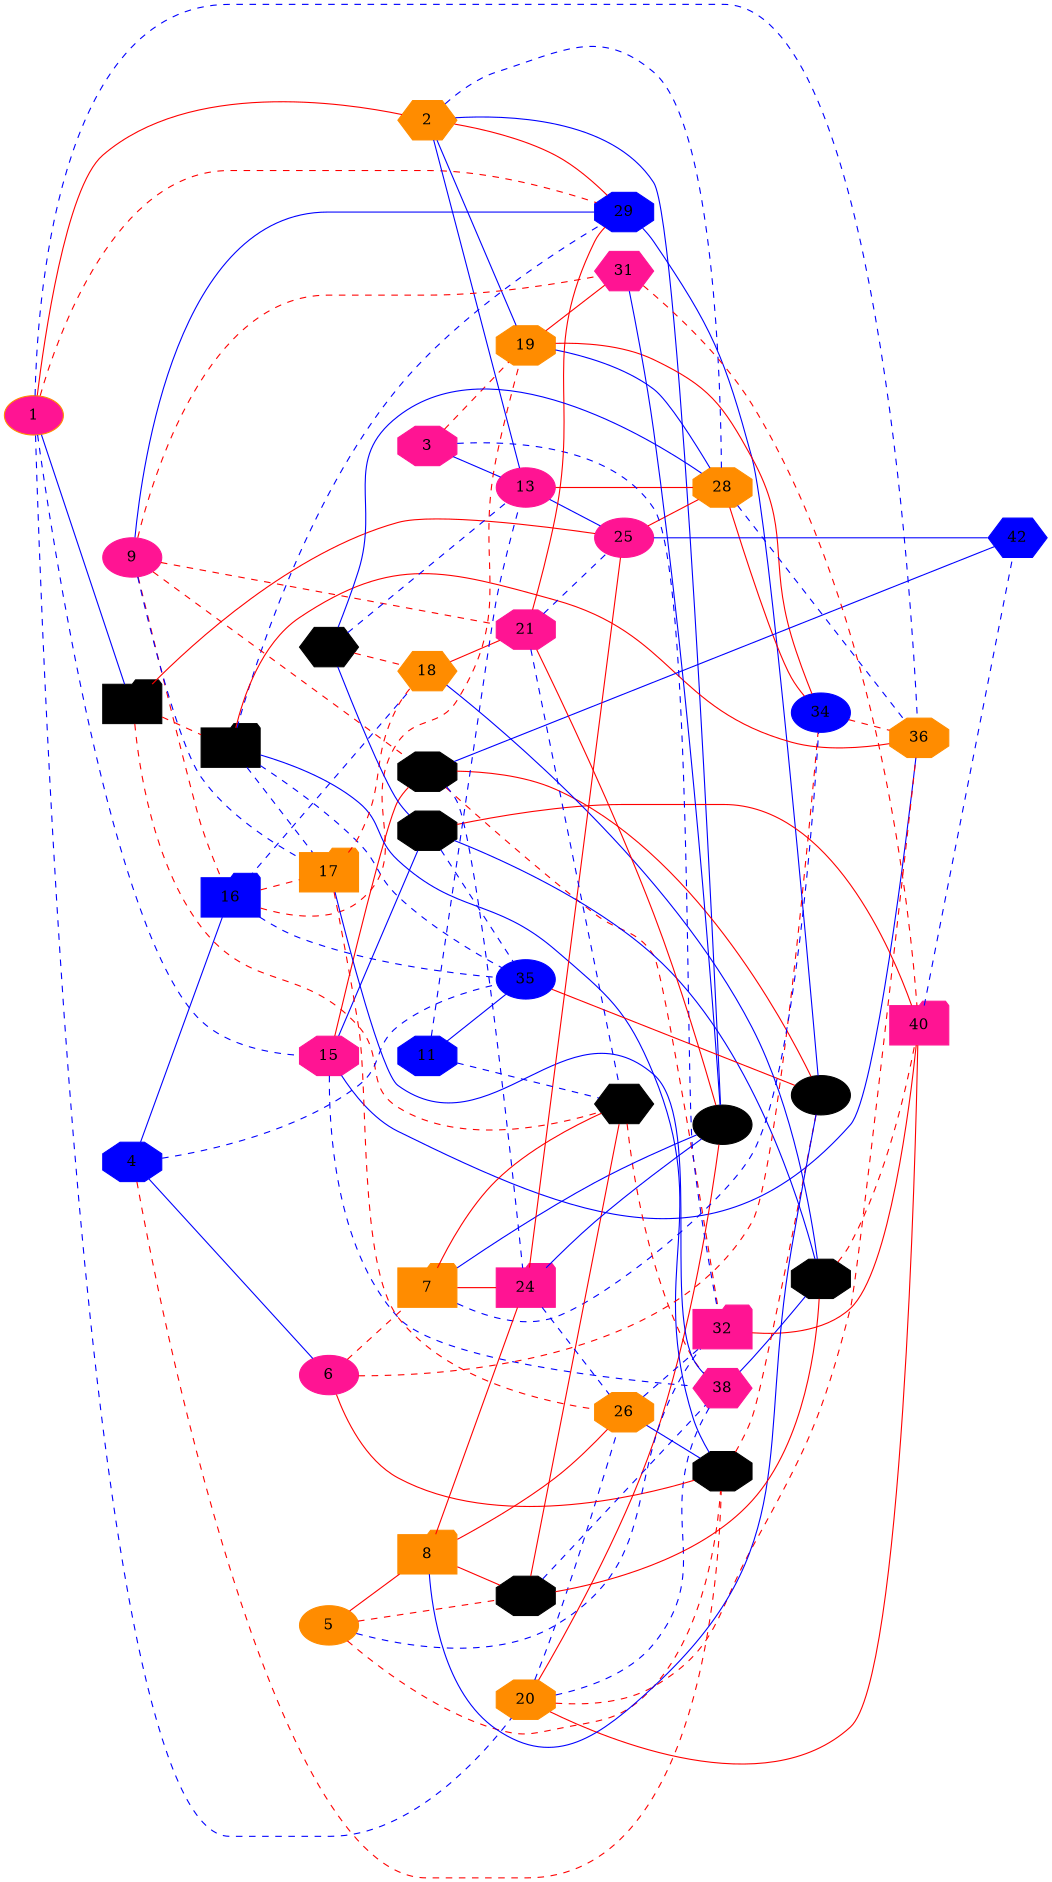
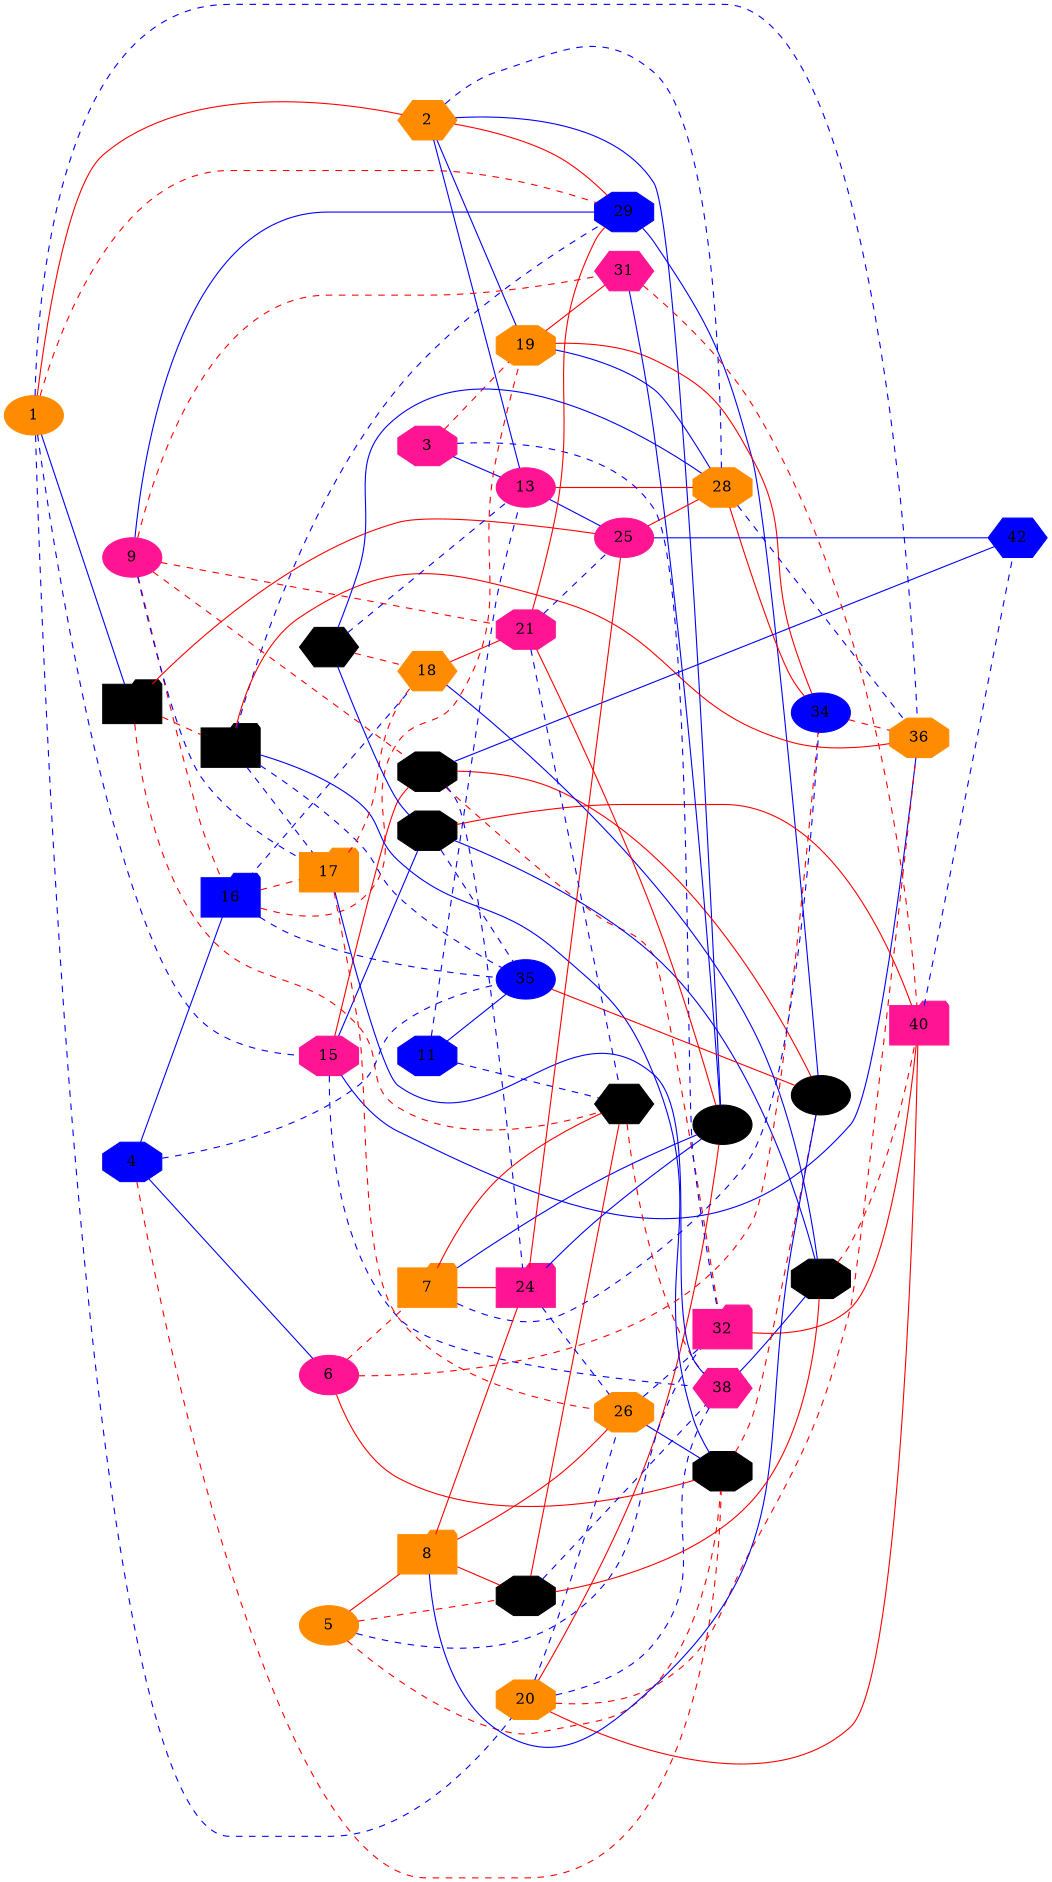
  graph {
    rankdir=LR
    node [color=darkorange shape=octagon style=filled]
    edge [color=blue style=solid weight=1.0]
-   1 [shape=ellipse fillcolor=deeppink]
+   1 [shape=ellipse]
    2 [shape=hexagon]
    12 [color=black shape=folder]
    15 [color=deeppink]
    20
    29 [color=blue]
    36
    13 [color=deeppink shape=ellipse]
    19
    28
    37 [color=black shape=ellipse]
    33 [color=black shape=hexagon]
    14 [color=black shape=folder]
    25 [color=deeppink shape=ellipse]
    22 [color=black]
    23 [color=black]
    38 [color=deeppink shape=hexagon]
    26
    40 [color=deeppink shape=folder]
    41 [color=black shape=ellipse]
    34 [color=blue shape=ellipse]
    31 [color=deeppink shape=hexagon]
    3 [color=deeppink]
    32 [color=deeppink shape=folder]
    4 [color=blue]
    6 [color=deeppink shape=ellipse]
    16 [color=blue shape=folder]
    27 [color=black]
    35 [color=blue shape=ellipse]
    7 [shape=folder]
    17 [shape=folder]
    18 [shape=hexagon]
    5 [shape=ellipse]
    8 [shape=folder]
    30 [color=black]
    24 [color=deeppink shape=folder]
    39 [color=black]
    9 [color=deeppink shape=ellipse]
    21 [color=deeppink]
    42 [color=blue shape=hexagon]
    10 [color=black shape=hexagon]
    11 [color=blue]
    1 -- 2 [color=red]
    1 -- 12
    1 -- 15 [style=dashed]
    1 -- 20 [style=dashed]
    1 -- 29 [color=red style=dashed]
    1 -- 36 [style=dashed]
    2 -- 29 [color=red]
    2 -- 13
    2 -- 19
    2 -- 28 [style=dashed]
    2 -- 37
    12 -- 33 [color=red style=dashed]
    12 -- 14 [color=red style=dashed]
    12 -- 25 [color=red]
    15 -- 36
    15 -- 22 [color=red]
    15 -- 23 [weight=2.0]
    15 -- 38 [style=dashed]
    20 -- 36 [color=red style=dashed]
    20 -- 37 [color=red]
    20 -- 38 [style=dashed]
    20 -- 26 [style=dashed]
    20 -- 40 [color=red]
    29 -- 41
    13 -- 28 [color=red]
    13 -- 25
    19 -- 28
    19 -- 34 [color=red]
    19 -- 31 [color=red]
    28 -- 36 [style=dashed]
    28 -- 34 [color=red]
    33 -- 38 [color=red style=dashed]
    14 -- 29 [style=dashed]
    14 -- 36 [color=red]
    14 -- 27
    14 -- 35 [style=dashed]
    14 -- 17 [style=dashed]
    25 -- 28 [color=red weight=2.0]
    25 -- 42 [weight=4.0]
    22 -- 41 [color=red]
    22 -- 32 [color=red style=dashed]
    22 -- 24 [style=dashed]
    22 -- 42
    23 -- 40 [color=red]
    23 -- 35 [style=dashed]
    23 -- 39
    38 -- 39
    26 -- 32 [style=dashed]
    26 -- 27
    40 -- 42 [style=dashed]
    34 -- 36 [color=red style=dashed]
    31 -- 37
    31 -- 40 [color=red style=dashed]
    3 -- 13
    3 -- 19 [color=red style=dashed]
    3 -- 32 [style=dashed weight=2.0]
    32 -- 40 [color=red]
    4 -- 6
    4 -- 16
    4 -- 27 [color=red style=dashed]
    4 -- 35 [style=dashed]
    6 -- 34 [color=red style=dashed weight=2.0]
    6 -- 27 [color=red]
    6 -- 7 [color=red style=dashed weight=2.0]
    16 -- 19 [color=red style=dashed]
    16 -- 35 [style=dashed]
    16 -- 17 [color=red style=dashed]
    16 -- 18 [style=dashed]
    27 -- 41 [color=red style=dashed]
    35 -- 41 [color=red]
    7 -- 37
    7 -- 33 [color=red]
    7 -- 34 [style=dashed]
    7 -- 24 [color=red]
    17 -- 38
    17 -- 26 [color=red style=dashed]
    17 -- 18 [color=red style=dashed]
    18 -- 39 [weight=2.0]
    18 -- 21 [color=red]
    5 -- 32 [style=dashed]
    5 -- 27 [color=red style=dashed]
    5 -- 8 [color=red]
    5 -- 30 [color=red style=dashed]
    8 -- 26 [color=red]
    8 -- 41 [weight=2.0]
    8 -- 30 [color=red]
    8 -- 24 [color=red]
    30 -- 33 [color=red weight=2.0]
    30 -- 38 [style=dashed]
    30 -- 39 [color=red]
    24 -- 37
    24 -- 25 [color=red]
    24 -- 26 [style=dashed]
    39 -- 40 [color=red style=dashed]
    9 -- 29
    9 -- 22 [color=red style=dashed]
    9 -- 31 [color=red style=dashed]
    9 -- 16 [color=red style=dashed]
    9 -- 17 [style=dashed]
    9 -- 21 [color=red style=dashed]
    21 -- 29 [color=red]
    21 -- 37 [color=red]
    21 -- 33 [style=dashed]
    21 -- 25 [style=dashed]
    10 -- 13 [style=dashed]
    10 -- 28
    10 -- 23
    10 -- 18 [color=red style=dashed]
    11 -- 13 [style=dashed]
    11 -- 33 [style=dashed weight=2.0]
    11 -- 35
  }
